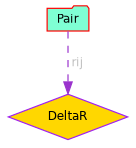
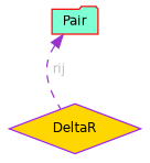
  digraph {
    node [fontname=Helvetica fontsize=10 style=filled]
    n1 [color=red fillcolor=aquamarine fontcolor=black height=0.2 label=Pair shape=folder width=0.4]
    n2 [color=purple fillcolor=gold height=0.2 label=DeltaR shape=diamond width=0.4]
-   n2 -> n1 [color=darkorchid3 dir=back fontcolor=grey fontname=Helvetica fontsize=10 label=<<TABLE CELLBORDER="0" BORDER="0"><TR><TD VALIGN="top" ALIGN="LEFT" CELLPADDING="1" CELLSPACING="0">rij</TD></TR> </TABLE>> labelfontname=Helvetica labelfontsize=10 style=dashed]
+   n1 -> n2 [color=darkorchid3 dir=back fontcolor=grey fontname=Helvetica fontsize=10 label=<<TABLE CELLBORDER="0" BORDER="0"><TR><TD VALIGN="top" ALIGN="LEFT" CELLPADDING="1" CELLSPACING="0">rij</TD></TR> </TABLE>> labelfontname=Helvetica labelfontsize=10 style=dashed]
  }
